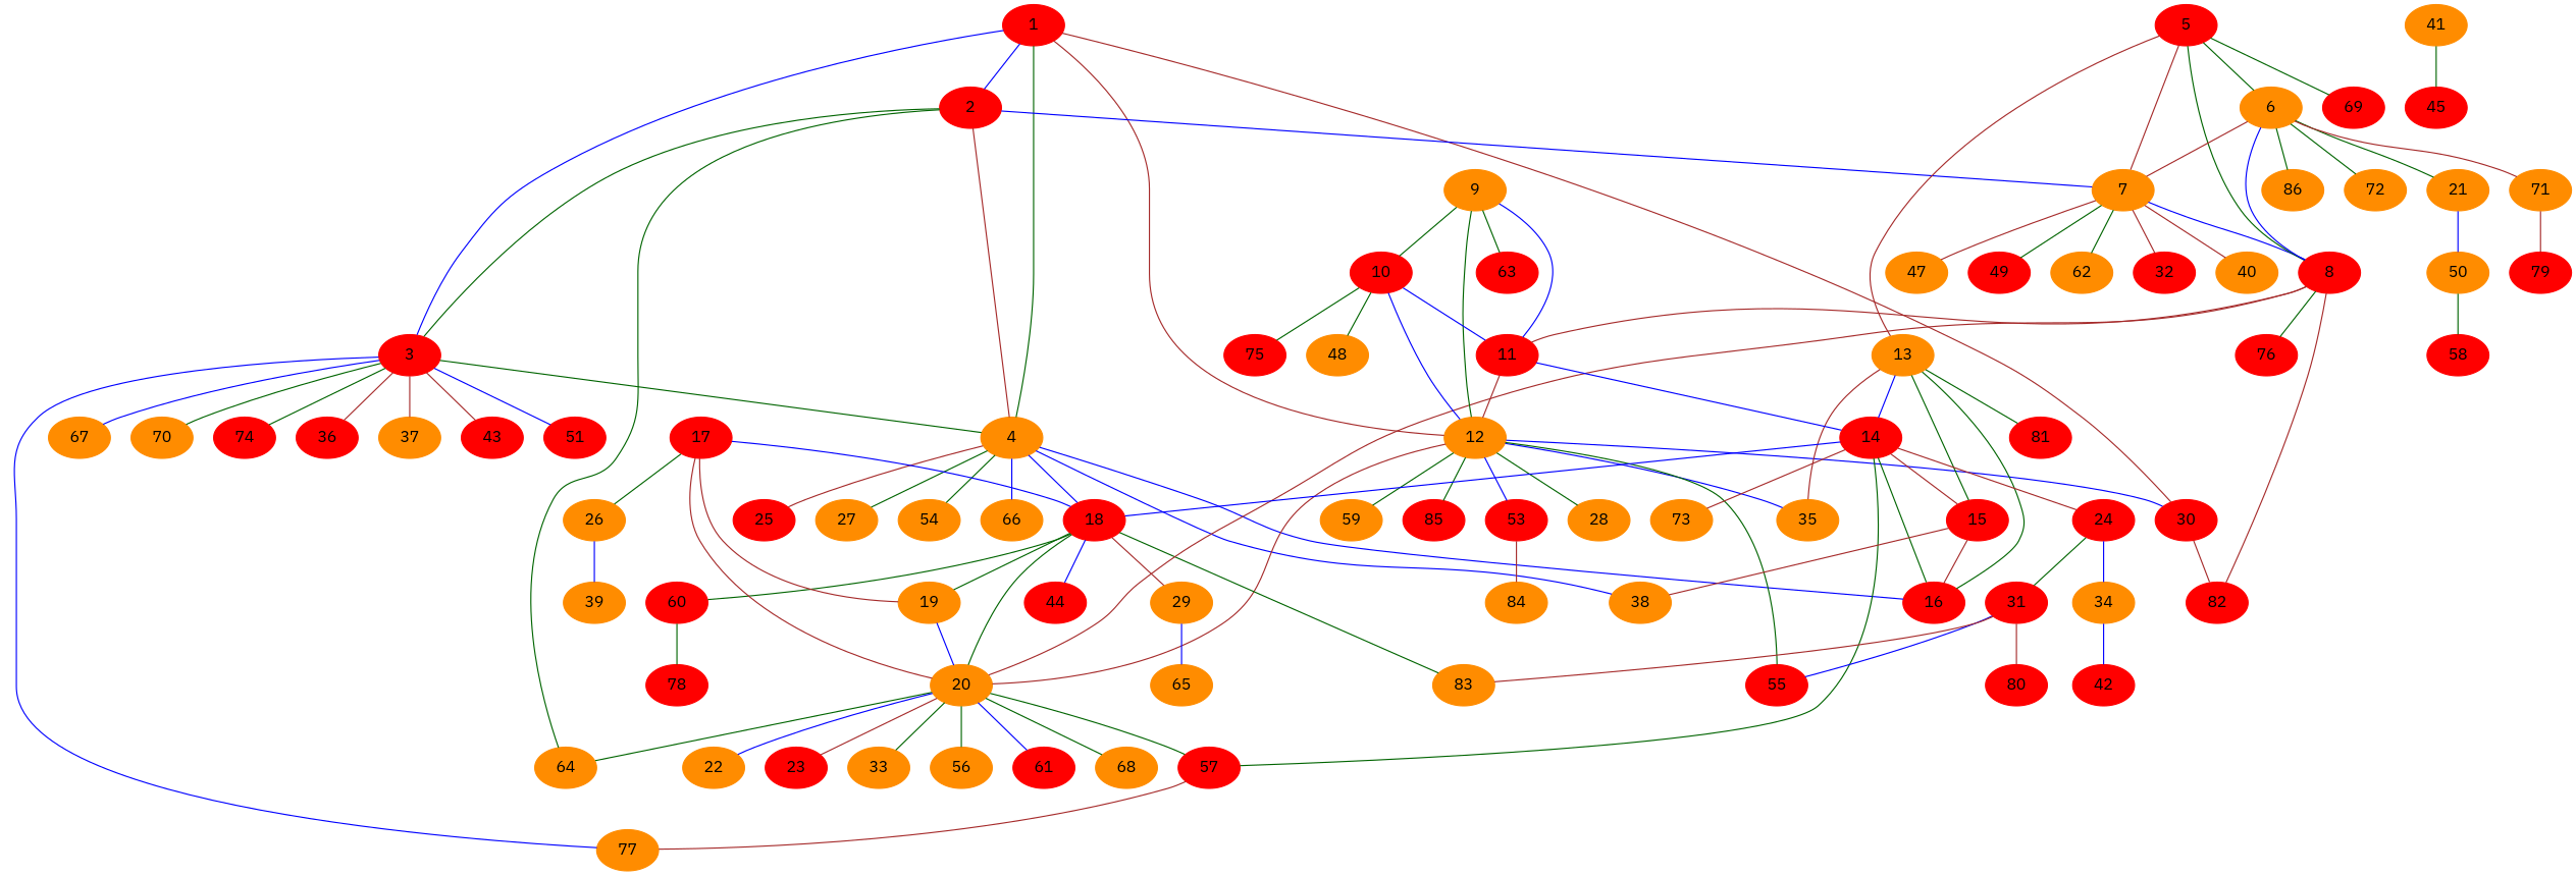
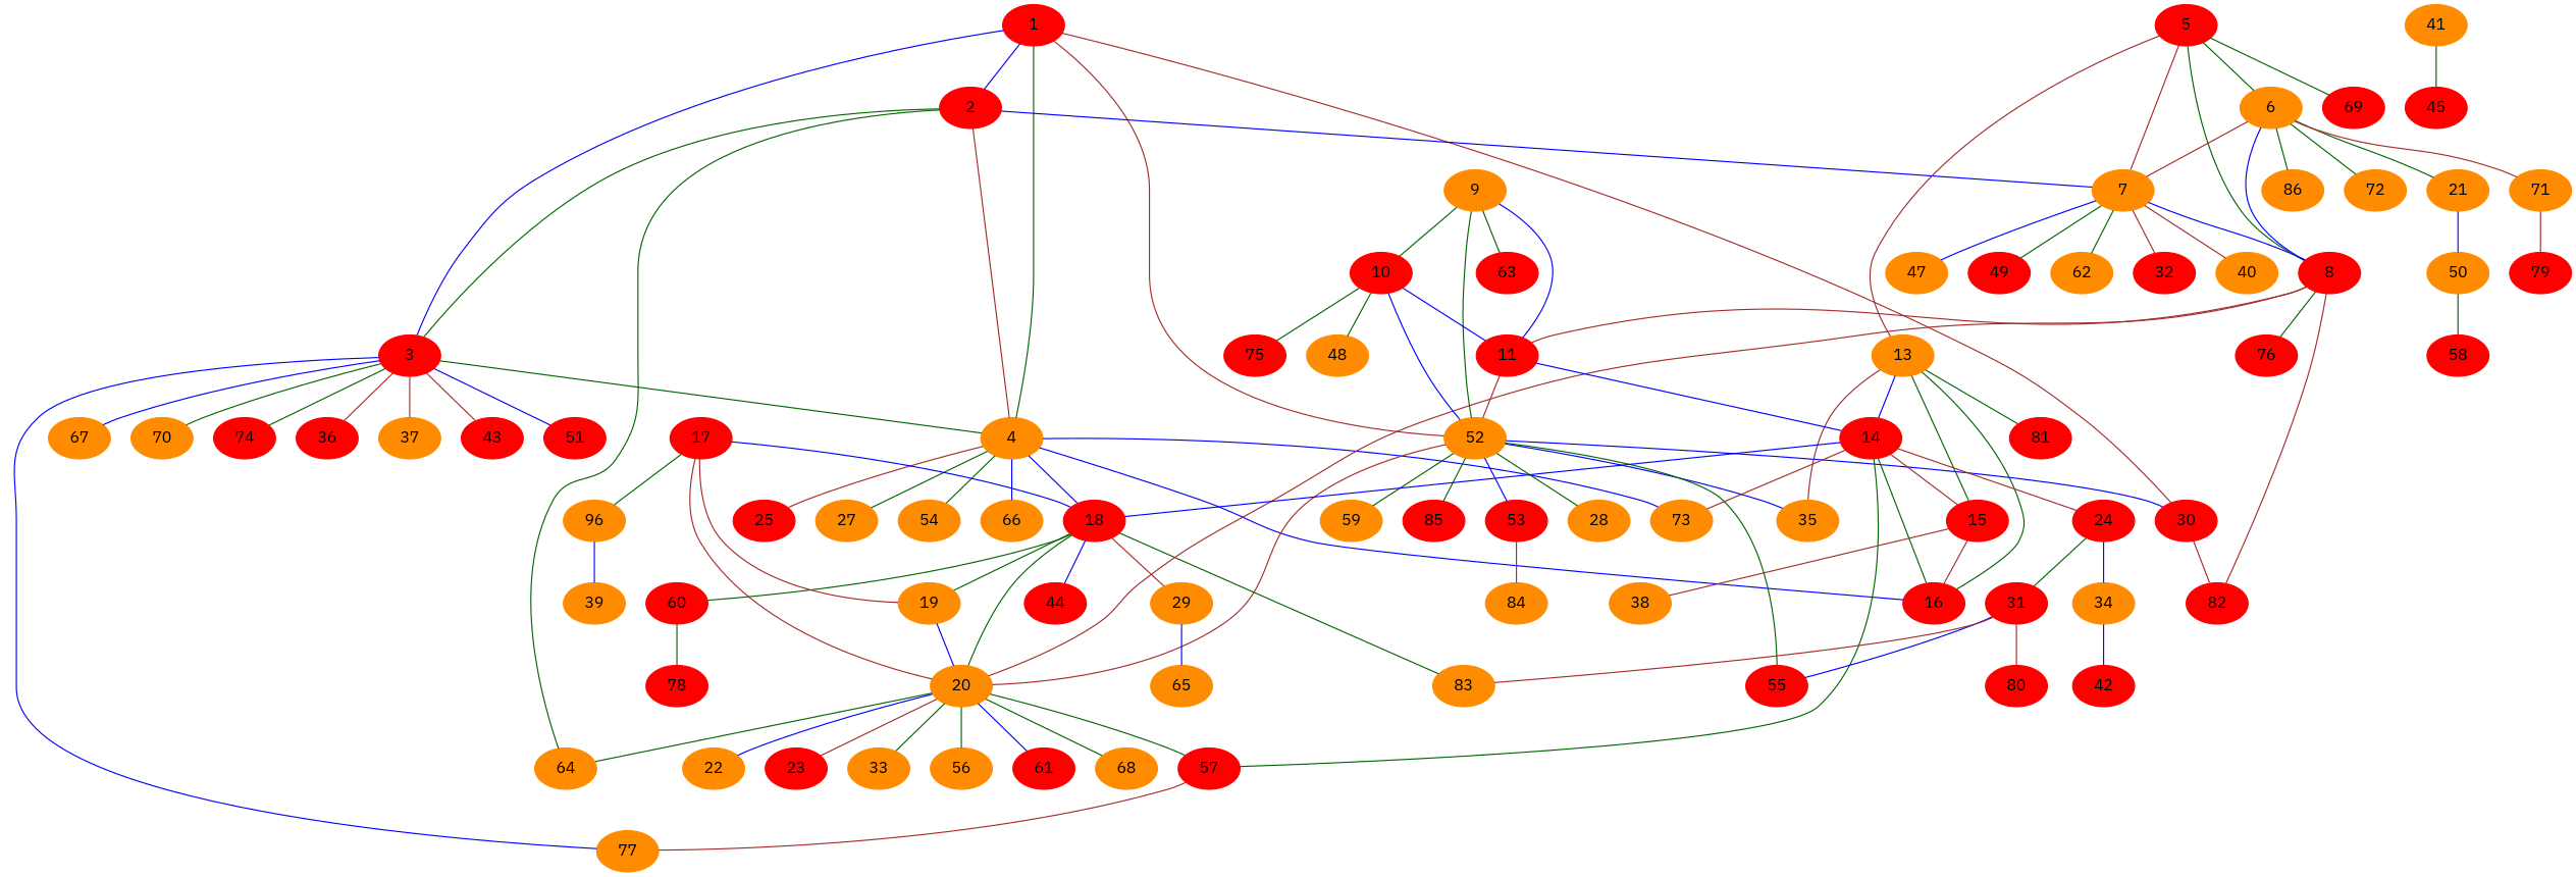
  graph {
    fontname="IBM Plex Sans"
    node [color=red fontname="IBM Plex Sans" style=filled]
    edge [color=darkgreen fontname="IBM Plex Sans"]
    1
    2
    3
    4 [color=darkorange]
-   12 [color=darkorange]
+   12 [color=darkorange label=52]
    30
    7 [color=darkorange]
    64 [color=darkorange]
    36
    37 [color=darkorange]
    43
    51
    67 [color=darkorange]
    70 [color=darkorange]
    74
    77 [color=darkorange]
    16
    18
    25
    27 [color=darkorange]
    38 [color=darkorange]
    54 [color=darkorange]
    66 [color=darkorange]
    20 [color=darkorange]
    28 [color=darkorange]
    35 [color=darkorange]
    53
    55
    59 [color=darkorange]
    85
    82
    8
    32
    40 [color=darkorange]
    47 [color=darkorange]
    49
    62 [color=darkorange]
    19 [color=darkorange]
    29 [color=darkorange]
    44
    60
    83 [color=darkorange]
    5
    6 [color=darkorange]
    13 [color=darkorange]
    69
    21 [color=darkorange]
    n48 [color=darkorange label=86]
    71 [color=darkorange]
    72 [color=darkorange]
    11
    76
    14
    15
    81
    50 [color=darkorange]
    79
    57
    22 [color=darkorange]
    23
    33 [color=darkorange]
    56 [color=darkorange]
    61
    68 [color=darkorange]
    9 [color=darkorange]
    10
    63
    48 [color=darkorange]
    75
    45
    41 [color=darkorange]
    24
    73 [color=darkorange]
    84 [color=darkorange]
    31
    34 [color=darkorange]
    17
-   26 [color=darkorange]
+   26 [color=darkorange label=96]
    39 [color=darkorange]
    65 [color=darkorange]
    78
    58
    80
    42
    1 -- 2 [color=blue]
    1 -- 3 [color=blue]
    1 -- 4
    1 -- 12 [color=brown]
    1 -- 30 [color=brown]
    2 -- 3
    2 -- 4 [color=brown]
    2 -- 7 [color=blue]
    2 -- 64
    3 -- 4
    3 -- 36 [color=brown]
    3 -- 37 [color=brown]
    3 -- 43 [color=brown]
    3 -- 51 [color=blue]
    3 -- 67 [color=blue]
    3 -- 70
    3 -- 74
    3 -- 77 [color=blue]
    4 -- 16 [color=blue]
    4 -- 18 [color=blue]
    4 -- 25 [color=brown]
    4 -- 27
-   4 -- 38 [color=blue]
+   4 -- 73 [color=blue]
    4 -- 54
    4 -- 66 [color=blue]
    12 -- 30 [color=blue]
    12 -- 20 [color=brown]
    12 -- 28
    12 -- 35 [color=blue]
    12 -- 53 [color=blue]
    12 -- 55
    12 -- 59
    12 -- 85
    30 -- 82 [color=brown]
    7 -- 8 [color=blue]
    7 -- 32 [color=brown]
    7 -- 40 [color=brown]
-   7 -- 47 [color=brown]
+   7 -- 47 [color=blue]
    7 -- 49
    7 -- 62
    18 -- 20
    18 -- 19
    18 -- 29 [color=brown]
    18 -- 44 [color=blue]
    18 -- 60
    18 -- 83
    20 -- 64
    20 -- 57
    20 -- 22 [color=blue]
    20 -- 23 [color=brown]
    20 -- 33
    20 -- 56
    20 -- 61 [color=blue]
    20 -- 68
    53 -- 84 [color=brown]
    8 -- 20 [color=brown]
    8 -- 82 [color=brown]
    8 -- 11 [color=brown]
    8 -- 76
    19 -- 20 [color=blue]
    29 -- 65 [color=blue]
    60 -- 78
    5 -- 7 [color=brown]
    5 -- 8
    5 -- 6
    5 -- 13 [color=brown]
    5 -- 69
    6 -- 7 [color=brown]
    6 -- 8 [color=blue]
    6 -- 21
    6 -- n48
    6 -- 71 [color=brown]
    6 -- 72
    13 -- 16
    13 -- 35 [color=brown]
    13 -- 14 [color=blue]
    13 -- 15
    13 -- 81
    21 -- 50 [color=blue]
    71 -- 79 [color=brown]
    11 -- 12 [color=brown]
    11 -- 14 [color=blue]
    14 -- 16
    14 -- 18 [color=blue]
    14 -- 15 [color=brown]
    14 -- 57
    14 -- 24 [color=brown]
    14 -- 73 [color=brown]
    15 -- 16 [color=brown]
    15 -- 38 [color=brown]
    50 -- 58
    57 -- 77 [color=brown]
    9 -- 12
    9 -- 11 [color=blue]
    9 -- 10
    9 -- 63
    10 -- 12 [color=blue]
    10 -- 11 [color=blue]
    10 -- 48
    10 -- 75
    41 -- 45
    24 -- 31
    24 -- 34 [color=blue]
    31 -- 55 [color=blue]
    31 -- 83 [color=brown]
    31 -- 80 [color=brown]
    34 -- 42 [color=blue]
    17 -- 18 [color=blue]
    17 -- 20 [color=brown]
    17 -- 19 [color=brown]
    17 -- 26
    26 -- 39 [color=blue]
  }
